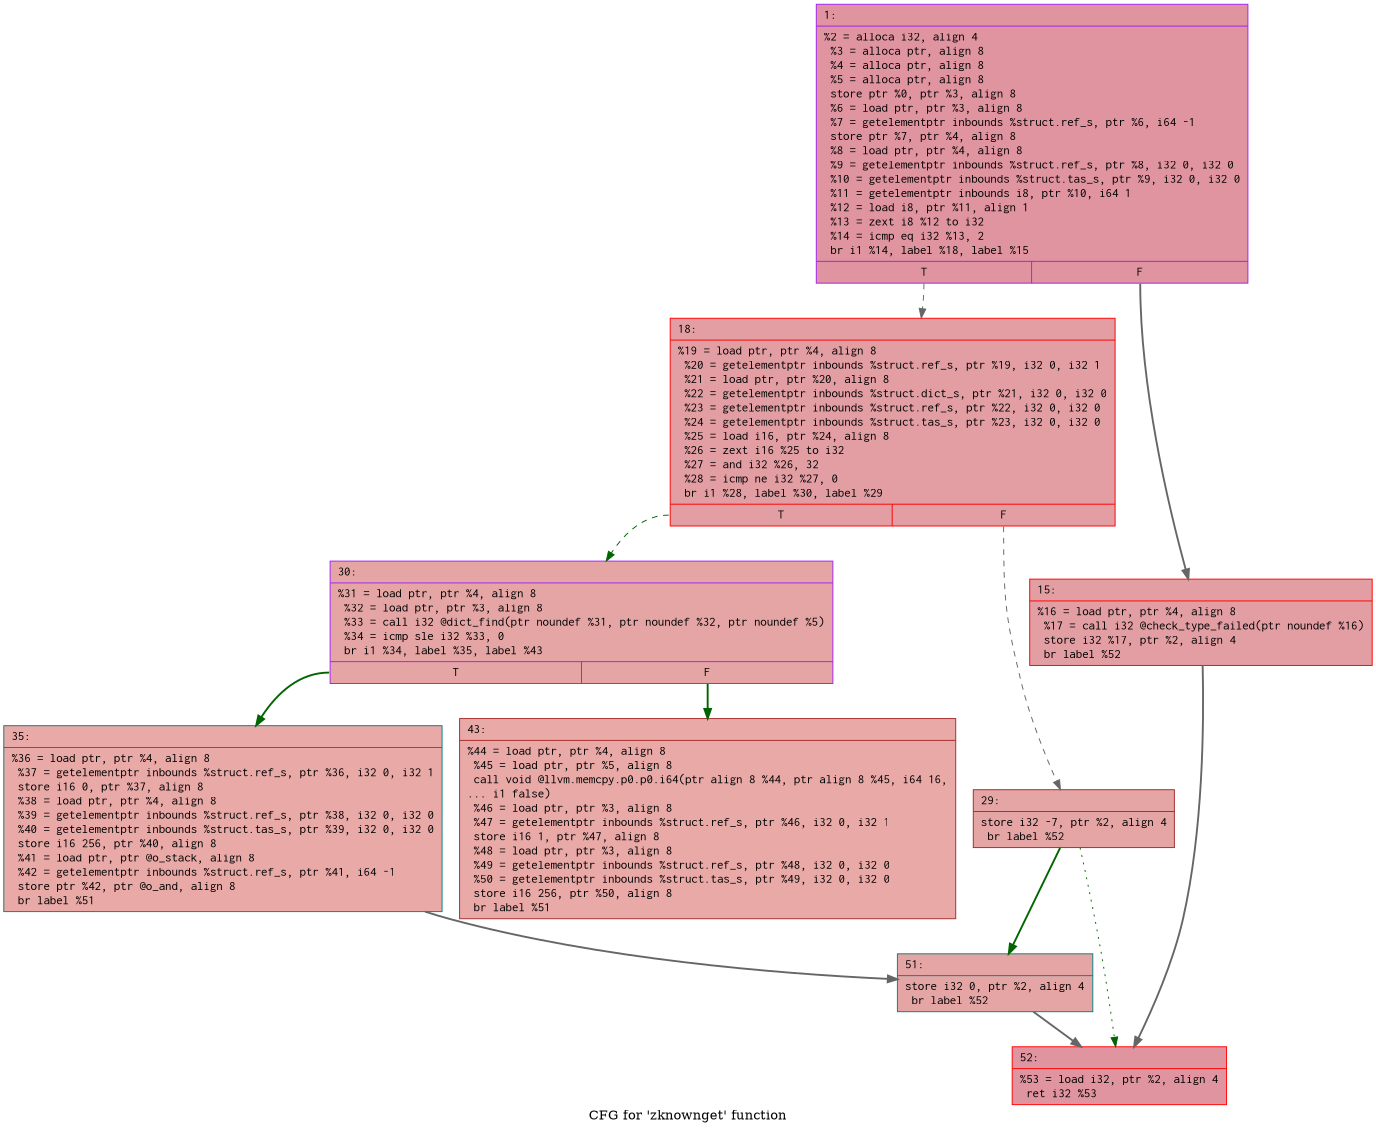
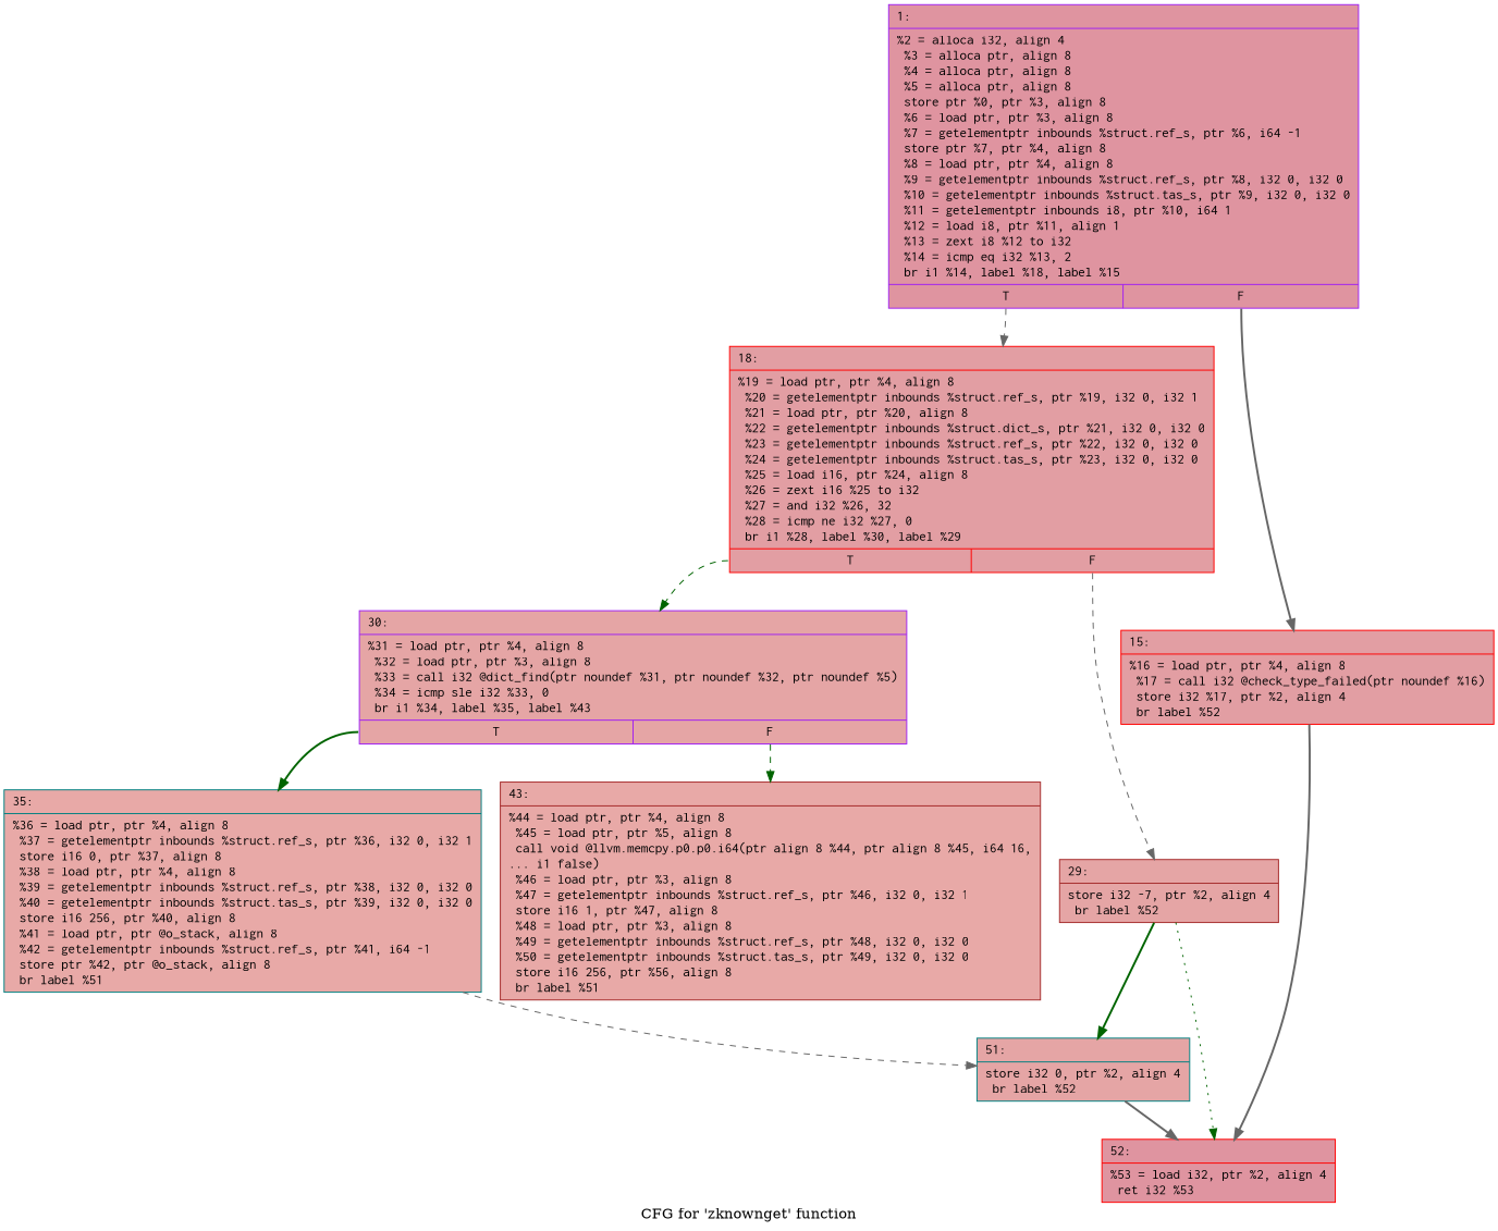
  digraph {
    label="CFG for 'zknownget' function"
    node [color=red fillcolor="#c5333470" fontname=Courier shape=record style=filled]
    edge [color=gray40 style=bold]
    n1 [color=purple fillcolor="#b70d2870" label="{1:\l|  %2 = alloca i32, align 4\l  %3 = alloca ptr, align 8\l  %4 = alloca ptr, align 8\l  %5 = alloca ptr, align 8\l  store ptr %0, ptr %3, align 8\l  %6 = load ptr, ptr %3, align 8\l  %7 = getelementptr inbounds %struct.ref_s, ptr %6, i64 -1\l  store ptr %7, ptr %4, align 8\l  %8 = load ptr, ptr %4, align 8\l  %9 = getelementptr inbounds %struct.ref_s, ptr %8, i32 0, i32 0\l  %10 = getelementptr inbounds %struct.tas_s, ptr %9, i32 0, i32 0\l  %11 = getelementptr inbounds i8, ptr %10, i64 1\l  %12 = load i8, ptr %11, align 1\l  %13 = zext i8 %12 to i32\l  %14 = icmp eq i32 %13, 2\l  br i1 %14, label %18, label %15\l|{<s0>T|<s1>F}}"]
    n2 [fillcolor="#be242e70" label="{18:\l|  %19 = load ptr, ptr %4, align 8\l  %20 = getelementptr inbounds %struct.ref_s, ptr %19, i32 0, i32 1\l  %21 = load ptr, ptr %20, align 8\l  %22 = getelementptr inbounds %struct.dict_s, ptr %21, i32 0, i32 0\l  %23 = getelementptr inbounds %struct.ref_s, ptr %22, i32 0, i32 0\l  %24 = getelementptr inbounds %struct.tas_s, ptr %23, i32 0, i32 0\l  %25 = load i16, ptr %24, align 8\l  %26 = zext i16 %25 to i32\l  %27 = and i32 %26, 32\l  %28 = icmp ne i32 %27, 0\l  br i1 %28, label %30, label %29\l|{<s0>T|<s1>F}}"]
    n3 [fillcolor="#be242e70" label="{15:\l|  %16 = load ptr, ptr %4, align 8\l  %17 = call i32 @check_type_failed(ptr noundef %16)\l  store i32 %17, ptr %2, align 4\l  br label %52\l}"]
    n4 [color=purple label="{30:\l|  %31 = load ptr, ptr %4, align 8\l  %32 = load ptr, ptr %3, align 8\l  %33 = call i32 @dict_find(ptr noundef %31, ptr noundef %32, ptr noundef %5)\l  %34 = icmp sle i32 %33, 0\l  br i1 %34, label %35, label %43\l|{<s0>T|<s1>F}}"]
    n5 [color=brown label="{29:\l|  store i32 -7, ptr %2, align 4\l  br label %52\l}"]
    n6 [fillcolor="#b70d2870" label="{52:\l|  %53 = load i32, ptr %2, align 4\l  ret i32 %53\l}"]
-   n7 [color=teal fillcolor="#ca3b3770" label="{35:\l|  %36 = load ptr, ptr %4, align 8\l  %37 = getelementptr inbounds %struct.ref_s, ptr %36, i32 0, i32 1\l  store i16 0, ptr %37, align 8\l  %38 = load ptr, ptr %4, align 8\l  %39 = getelementptr inbounds %struct.ref_s, ptr %38, i32 0, i32 0\l  %40 = getelementptr inbounds %struct.tas_s, ptr %39, i32 0, i32 0\l  store i16 256, ptr %40, align 8\l  %41 = load ptr, ptr @o_stack, align 8\l  %42 = getelementptr inbounds %struct.ref_s, ptr %41, i64 -1\l  store ptr %42, ptr @o_and, align 8\l  br label %51\l}"]
-   n8 [color=brown fillcolor="#ca3b3770" label="{43:\l|  %44 = load ptr, ptr %4, align 8\l  %45 = load ptr, ptr %5, align 8\l  call void @llvm.memcpy.p0.p0.i64(ptr align 8 %44, ptr align 8 %45, i64 16,\l... i1 false)\l  %46 = load ptr, ptr %3, align 8\l  %47 = getelementptr inbounds %struct.ref_s, ptr %46, i32 0, i32 1\l  store i16 1, ptr %47, align 8\l  %48 = load ptr, ptr %3, align 8\l  %49 = getelementptr inbounds %struct.ref_s, ptr %48, i32 0, i32 0\l  %50 = getelementptr inbounds %struct.tas_s, ptr %49, i32 0, i32 0\l  store i16 256, ptr %50, align 8\l  br label %51\l}"]
+   n7 [color=teal fillcolor="#ca3b3770" label="{35:\l|  %36 = load ptr, ptr %4, align 8\l  %37 = getelementptr inbounds %struct.ref_s, ptr %36, i32 0, i32 1\l  store i16 0, ptr %37, align 8\l  %38 = load ptr, ptr %4, align 8\l  %39 = getelementptr inbounds %struct.ref_s, ptr %38, i32 0, i32 0\l  %40 = getelementptr inbounds %struct.tas_s, ptr %39, i32 0, i32 0\l  store i16 256, ptr %40, align 8\l  %41 = load ptr, ptr @o_stack, align 8\l  %42 = getelementptr inbounds %struct.ref_s, ptr %41, i64 -1\l  store ptr %42, ptr @o_stack, align 8\l  br label %51\l}"]
+   n8 [color=brown fillcolor="#ca3b3770" label="{43:\l|  %44 = load ptr, ptr %4, align 8\l  %45 = load ptr, ptr %5, align 8\l  call void @llvm.memcpy.p0.p0.i64(ptr align 8 %44, ptr align 8 %45, i64 16,\l... i1 false)\l  %46 = load ptr, ptr %3, align 8\l  %47 = getelementptr inbounds %struct.ref_s, ptr %46, i32 0, i32 1\l  store i16 1, ptr %47, align 8\l  %48 = load ptr, ptr %3, align 8\l  %49 = getelementptr inbounds %struct.ref_s, ptr %48, i32 0, i32 0\l  %50 = getelementptr inbounds %struct.tas_s, ptr %49, i32 0, i32 0\l  store i16 256, ptr %56, align 8\l  br label %51\l}"]
    n9 [color=teal label="{51:\l|  store i32 0, ptr %2, align 4\l  br label %52\l}"]
    n1 -> n2 [style=dashed tailport=s0]
    n1 -> n3 [tailport=s1]
    n2 -> n4 [color=darkgreen style=dashed tailport=s0]
    n2 -> n5 [style=dashed tailport=s1]
    n3 -> n6
    n4 -> n7 [color=darkgreen tailport=s0]
-   n4 -> n8 [color=darkgreen tailport=s1]
+   n4 -> n8 [color=darkgreen style=dashed tailport=s1]
    n5 -> n6 [color=darkgreen style=dotted]
    n5 -> n9 [color=darkgreen]
-   n7 -> n9
+   n7 -> n9 [style=dashed]
    n9 -> n6
  }
